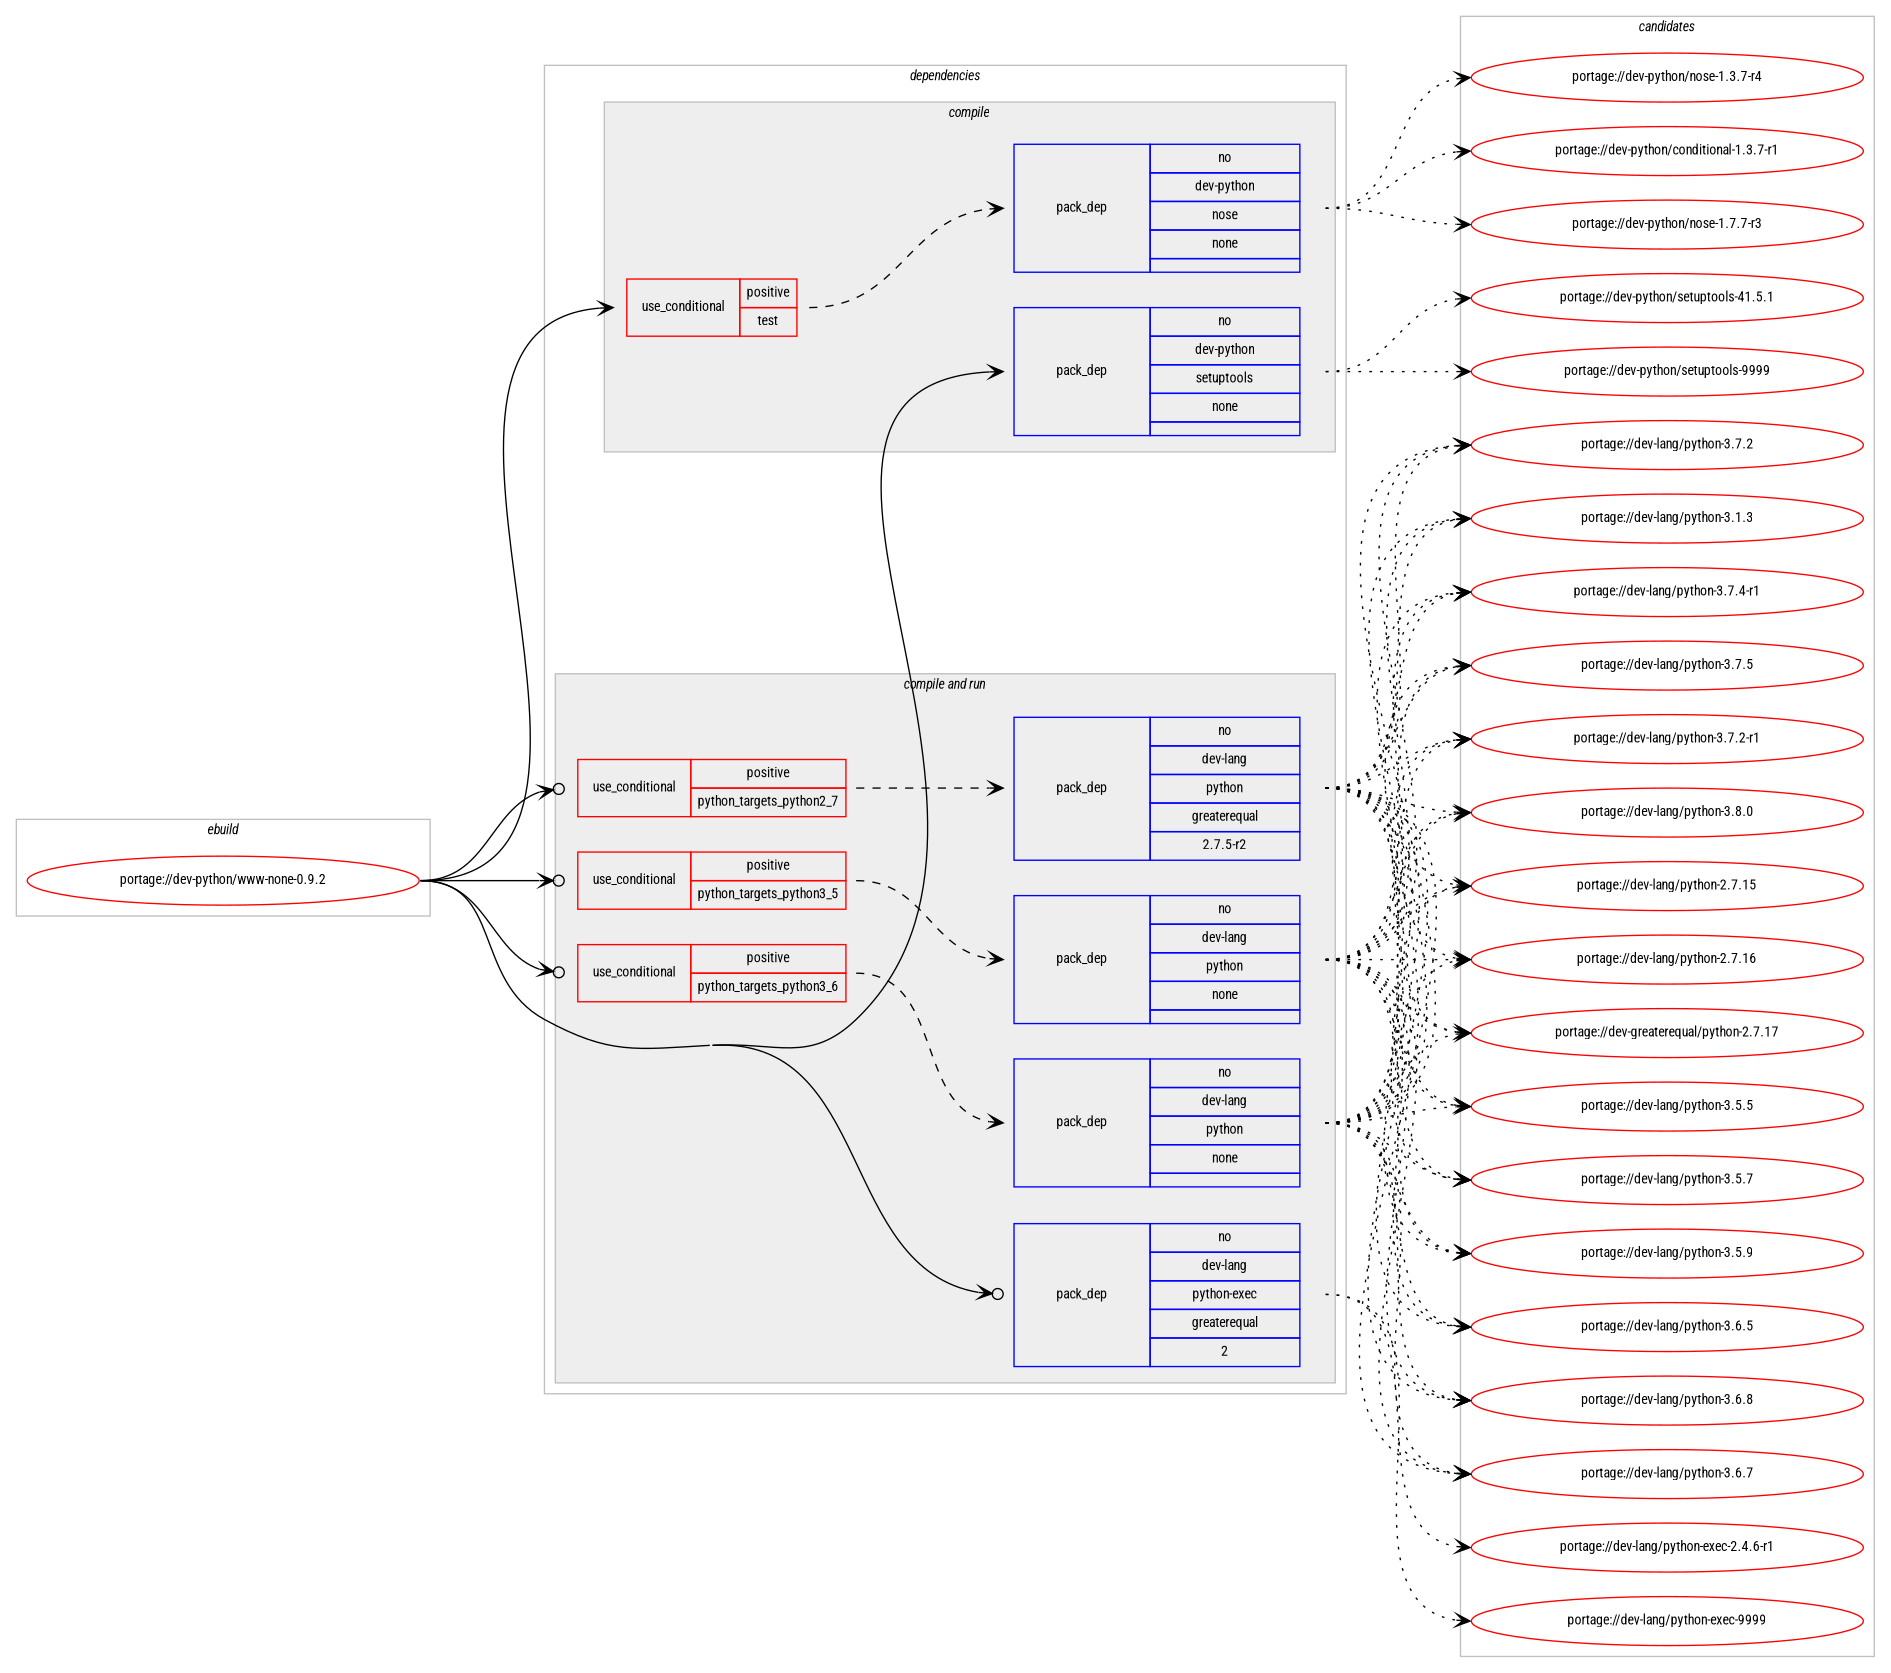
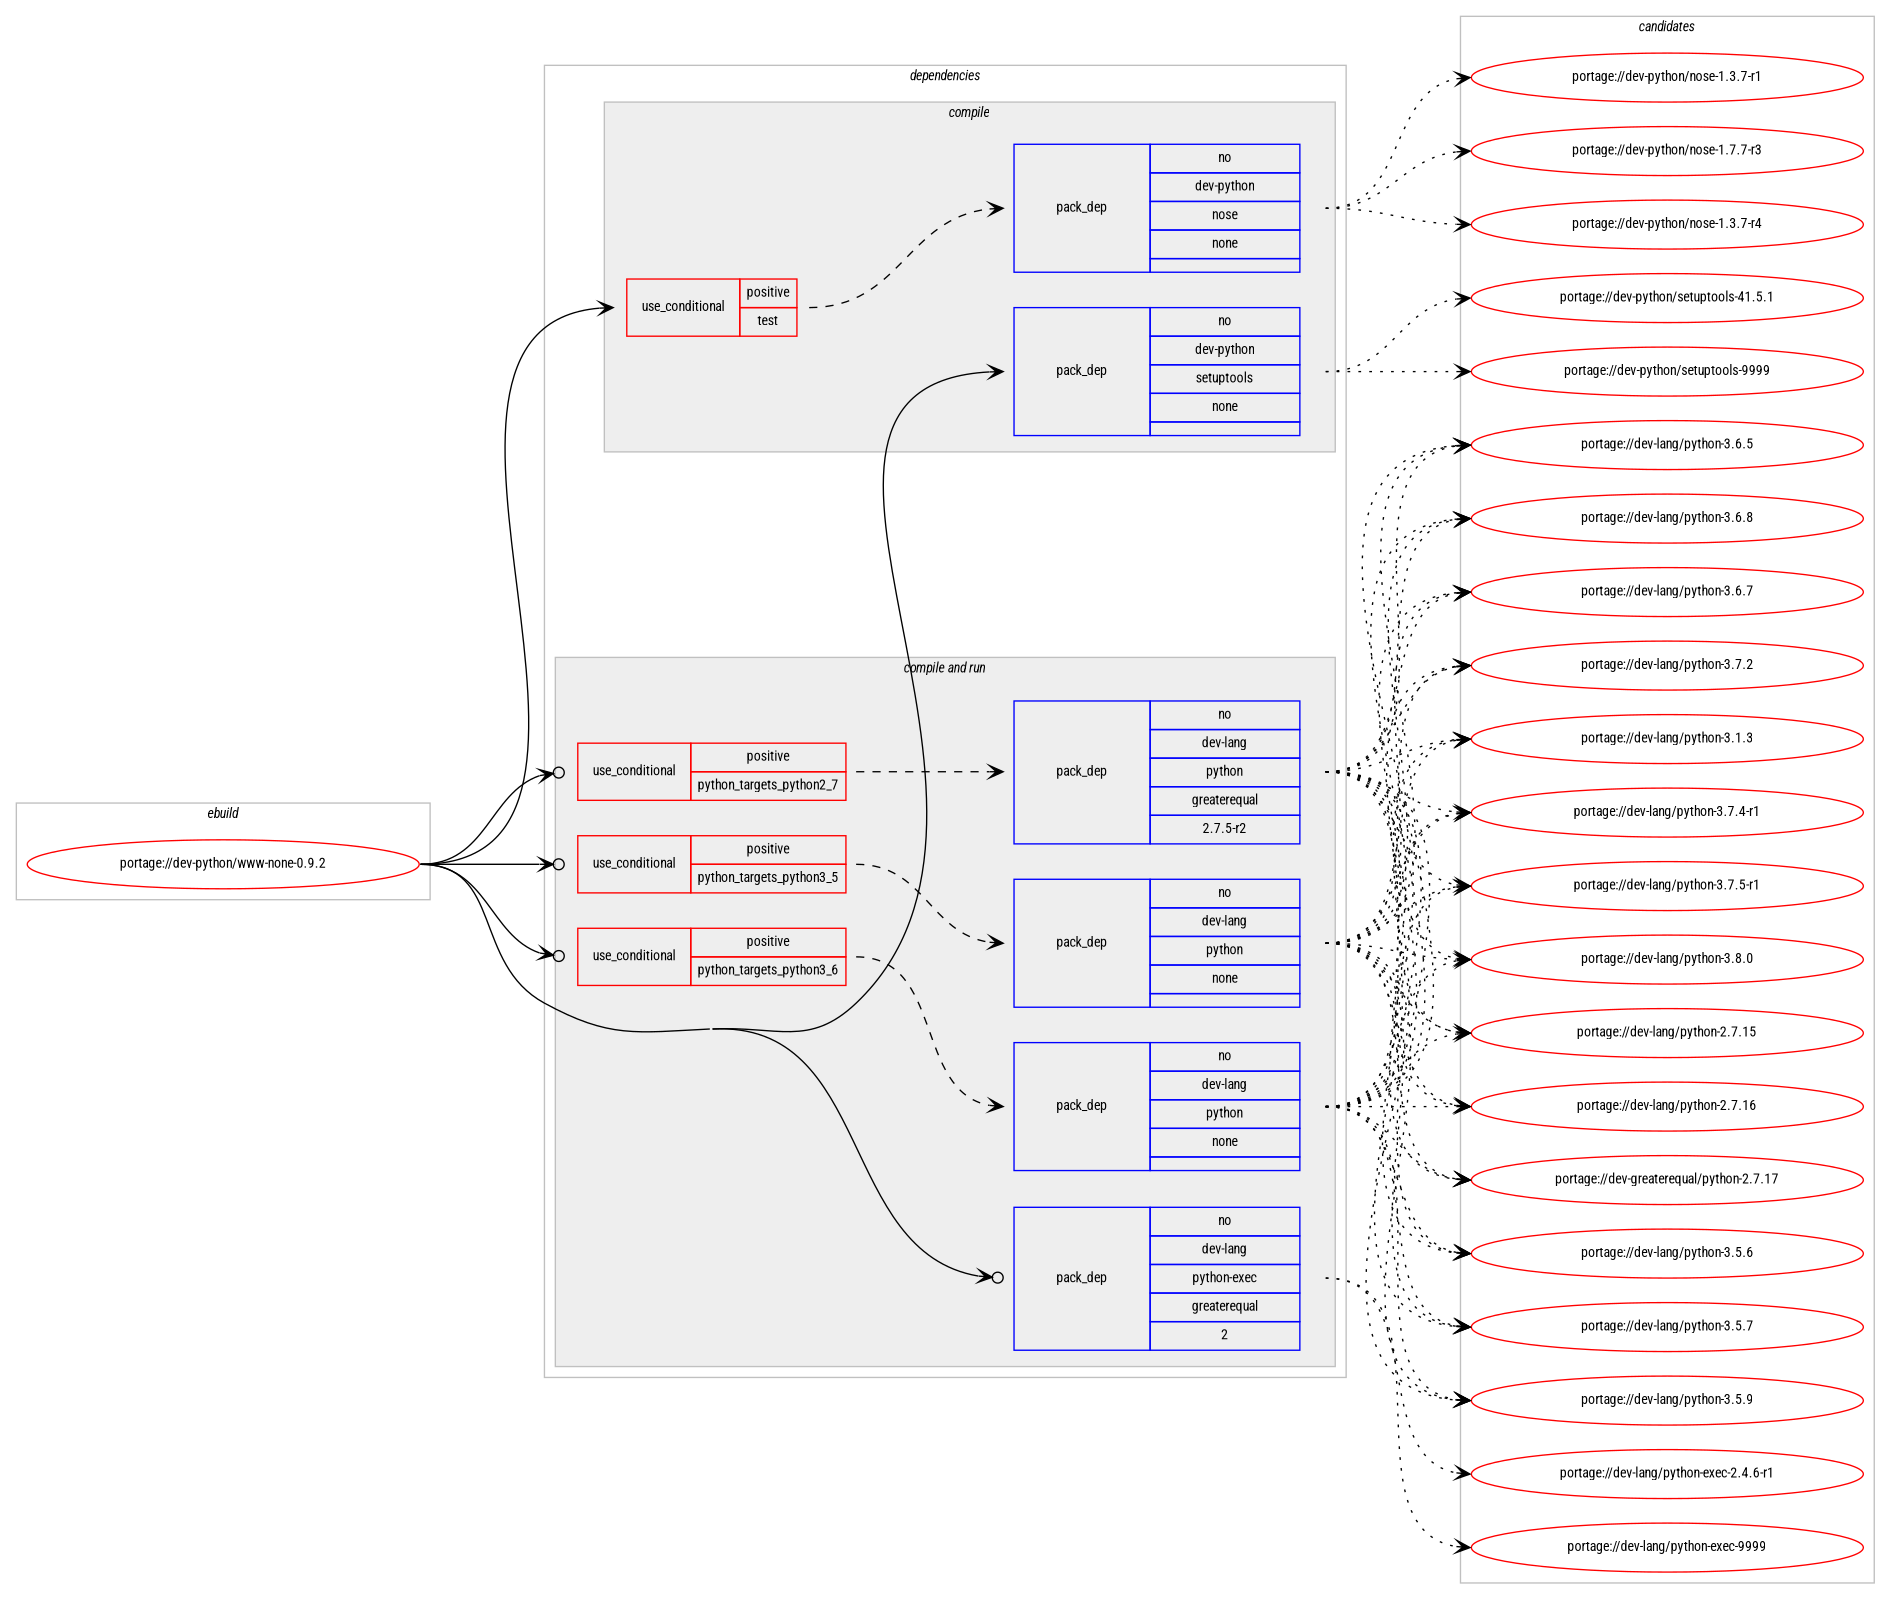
  digraph {
    compound=true
    concentrate=true
    fontname="Roboto Condensed"
    fontsize=10
    newrank=true
    rankdir=LR
    ranksep=1.5
    node [color=red fontname="Roboto Condensed" fontsize=10]
    edge [arrowhead=vee fontname="Roboto Condensed" headport=w style=dotted tailport=e weight=100]
    n1 [label="portage://dev-python/www-none-0.9.2" width=4]
    n2 [color=blue label=<<TABLE BORDER="0" CELLBORDER="1" CELLSPACING="0" CELLPADDING="4" WIDTH="220"><TR><TD ROWSPAN="6" CELLPADDING="30">pack_dep</TD></TR><TR><TD WIDTH="110">no</TD></TR><TR><TD>dev-python</TD></TR><TR><TD>nose</TD></TR><TR><TD>none</TD></TR><TR><TD></TD></TR></TABLE>> shape=none]
    n3 [label=<<TABLE BORDER="0" CELLBORDER="1" CELLSPACING="0" CELLPADDING="4"><TR><TD ROWSPAN="3" CELLPADDING="10">use_conditional</TD></TR><TR><TD>positive</TD></TR><TR><TD>test</TD></TR></TABLE>> shape=none]
    n4 [color=blue label=<<TABLE BORDER="0" CELLBORDER="1" CELLSPACING="0" CELLPADDING="4" WIDTH="220"><TR><TD ROWSPAN="6" CELLPADDING="30">pack_dep</TD></TR><TR><TD WIDTH="110">no</TD></TR><TR><TD>dev-python</TD></TR><TR><TD>setuptools</TD></TR><TR><TD>none</TD></TR><TR><TD></TD></TR></TABLE>> shape=none]
    n5 [color=blue label=<<TABLE BORDER="0" CELLBORDER="1" CELLSPACING="0" CELLPADDING="4" WIDTH="220"><TR><TD ROWSPAN="6" CELLPADDING="30">pack_dep</TD></TR><TR><TD WIDTH="110">no</TD></TR><TR><TD>dev-lang</TD></TR><TR><TD>python</TD></TR><TR><TD>greaterequal</TD></TR><TR><TD>2.7.5-r2</TD></TR></TABLE>> shape=none]
    n6 [label=<<TABLE BORDER="0" CELLBORDER="1" CELLSPACING="0" CELLPADDING="4"><TR><TD ROWSPAN="3" CELLPADDING="10">use_conditional</TD></TR><TR><TD>positive</TD></TR><TR><TD>python_targets_python2_7</TD></TR></TABLE>> shape=none]
    n7 [color=blue label=<<TABLE BORDER="0" CELLBORDER="1" CELLSPACING="0" CELLPADDING="4" WIDTH="220"><TR><TD ROWSPAN="6" CELLPADDING="30">pack_dep</TD></TR><TR><TD WIDTH="110">no</TD></TR><TR><TD>dev-lang</TD></TR><TR><TD>python</TD></TR><TR><TD>none</TD></TR><TR><TD></TD></TR></TABLE>> shape=none]
    n8 [label=<<TABLE BORDER="0" CELLBORDER="1" CELLSPACING="0" CELLPADDING="4"><TR><TD ROWSPAN="3" CELLPADDING="10">use_conditional</TD></TR><TR><TD>positive</TD></TR><TR><TD>python_targets_python3_5</TD></TR></TABLE>> shape=none]
    n9 [color=blue label=<<TABLE BORDER="0" CELLBORDER="1" CELLSPACING="0" CELLPADDING="4" WIDTH="220"><TR><TD ROWSPAN="6" CELLPADDING="30">pack_dep</TD></TR><TR><TD WIDTH="110">no</TD></TR><TR><TD>dev-lang</TD></TR><TR><TD>python</TD></TR><TR><TD>none</TD></TR><TR><TD></TD></TR></TABLE>> shape=none]
    n10 [label=<<TABLE BORDER="0" CELLBORDER="1" CELLSPACING="0" CELLPADDING="4"><TR><TD ROWSPAN="3" CELLPADDING="10">use_conditional</TD></TR><TR><TD>positive</TD></TR><TR><TD>python_targets_python3_6</TD></TR></TABLE>> shape=none]
    n11 [color=blue label=<<TABLE BORDER="0" CELLBORDER="1" CELLSPACING="0" CELLPADDING="4" WIDTH="220"><TR><TD ROWSPAN="6" CELLPADDING="30">pack_dep</TD></TR><TR><TD WIDTH="110">no</TD></TR><TR><TD>dev-lang</TD></TR><TR><TD>python-exec</TD></TR><TR><TD>greaterequal</TD></TR><TR><TD>2</TD></TR></TABLE>> shape=none]
-   n12 [label="portage://dev-python/conditional-1.3.7-r1" width=4]
+   n12 [label="portage://dev-python/nose-1.3.7-r1" width=4]
    n13 [label="portage://dev-python/nose-1.7.7-r3" width=4]
    n14 [label="portage://dev-python/nose-1.3.7-r4" width=4]
    n15 [label="portage://dev-python/setuptools-41.5.1" width=4]
    n16 [label="portage://dev-python/setuptools-9999" width=4]
    n17 [label="portage://dev-lang/python-2.7.15" width=4]
    n18 [label="portage://dev-lang/python-2.7.16" width=4]
    n19 [label="portage://dev-greaterequal/python-2.7.17" width=4]
-   n20 [label="portage://dev-lang/python-3.5.5" width=4]
+   n20 [label="portage://dev-lang/python-3.5.6" width=4]
    n21 [label="portage://dev-lang/python-3.5.7" width=4]
    n22 [label="portage://dev-lang/python-3.5.9" width=4]
    n23 [label="portage://dev-lang/python-3.6.5" width=4]
    n24 [label="portage://dev-lang/python-3.6.8" width=4]
    n25 [label="portage://dev-lang/python-3.6.7" width=4]
    n26 [label="portage://dev-lang/python-3.7.2" width=4]
    n27 [label="portage://dev-lang/python-3.1.3" width=4]
    n28 [label="portage://dev-lang/python-3.7.4-r1" width=4]
-   n29 [label="portage://dev-lang/python-3.7.5" width=4]
-   n30 [label="portage://dev-lang/python-3.7.2-r1" width=4]
+   n30 [label="portage://dev-lang/python-3.7.5-r1" width=4]
    n31 [label="portage://dev-lang/python-3.8.0" width=4]
    n32 [label="portage://dev-lang/python-exec-2.4.6-r1" width=4]
    n33 [label="portage://dev-lang/python-exec-9999" width=4]
    subgraph cluster_1 {
      color=gray
      label=<<i>ebuild</i>>
      rank=same
      n1
    }
    subgraph cluster_2 {
      color=gray
      label=<<i>dependencies</i>>
      subgraph cluster_3 {
        color=gray
        fillcolor="#eeeeee"
        label=<<i>compile</i>>
        style=filled
        subgraph sub_4 {
          color=gray
          fillcolor="#eeeeee"
          label=<<i>compile</i>>
          style=filled
          n3
          subgraph sub_5 {
            color=gray
            fillcolor="#eeeeee"
            label=<<i>compile</i>>
            style=filled
            n2
          }
        }
        subgraph sub_6 {
          color=gray
          fillcolor="#eeeeee"
          label=<<i>compile</i>>
          style=filled
          n4
        }
      }
      subgraph cluster_7 {
        color=gray
        fillcolor="#eeeeee"
        label=<<i>compile and run</i>>
        style=filled
        subgraph sub_8 {
          color=gray
          fillcolor="#eeeeee"
          label=<<i>compile and run</i>>
          style=filled
          n6
          subgraph sub_9 {
            color=gray
            fillcolor="#eeeeee"
            label=<<i>compile and run</i>>
            style=filled
            n5
          }
        }
        subgraph sub_10 {
          color=gray
          fillcolor="#eeeeee"
          label=<<i>compile and run</i>>
          style=filled
          n8
          subgraph sub_11 {
            color=gray
            fillcolor="#eeeeee"
            label=<<i>compile and run</i>>
            style=filled
            n7
          }
        }
        subgraph sub_12 {
          color=gray
          fillcolor="#eeeeee"
          label=<<i>compile and run</i>>
          style=filled
          n10
          subgraph sub_13 {
            color=gray
            fillcolor="#eeeeee"
            label=<<i>compile and run</i>>
            style=filled
            n9
          }
        }
        subgraph sub_14 {
          color=gray
          fillcolor="#eeeeee"
          label=<<i>compile and run</i>>
          style=filled
          n11
        }
      }
      subgraph cluster_15 {
        color=gray
        fillcolor="#eeeeee"
        label=<<i>run</i>>
        style=filled
      }
    }
    subgraph cluster_16 {
      color=gray
      label=<<i>candidates</i>>
      rank=same
      subgraph sub_17 {
        color=black
        label=<<i>candidates</i>>
        nodesep=1
        rank=same
        n12
        n13
        n14
      }
      subgraph sub_18 {
        color=black
        label=<<i>candidates</i>>
        nodesep=1
        rank=same
        n15
        n16
      }
      subgraph sub_19 {
        color=black
        label=<<i>candidates</i>>
        nodesep=1
        rank=same
        n17
        n18
        n19
        n20
        n21
        n22
        n23
        n24
        n25
        n26
        n27
        n28
-       n29
        n30
        n31
      }
      subgraph sub_20 {
        color=black
        label=<<i>candidates</i>>
        nodesep=1
        rank=same
        n17
        n18
        n19
        n20
        n21
        n22
        n23
        n24
        n25
        n26
        n27
        n28
-       n29
        n30
        n31
      }
      subgraph sub_21 {
        color=black
        label=<<i>candidates</i>>
        nodesep=1
        rank=same
        n17
        n18
        n19
        n20
        n21
        n22
        n23
        n24
        n25
        n26
        n27
        n28
-       n29
        n30
        n31
      }
      subgraph sub_22 {
        color=black
        label=<<i>candidates</i>>
        nodesep=1
        rank=same
        n32
        n33
      }
    }
    n1 -> n3 [style=solid weight=20]
    n1 -> n4 [style=solid weight=20]
    n1 -> n6 [arrowhead=odotvee style=solid weight=20]
    n1 -> n8 [arrowhead=odotvee style=solid weight=20]
    n1 -> n10 [arrowhead=odotvee style=solid weight=20]
    n1 -> n11 [arrowhead=odotvee style=solid weight=20]
    n2 -> n12
    n2 -> n13
    n2 -> n14
    n3 -> n2 [style=dashed weight=20]
    n4 -> n15
    n4 -> n16
    n5 -> n17
    n5 -> n18
    n5 -> n19
    n5 -> n20
    n5 -> n21
    n5 -> n22
    n5 -> n23
    n5 -> n24
    n5 -> n25
    n5 -> n26
    n5 -> n27
    n5 -> n28
-   n5 -> n29
    n5 -> n30
    n5 -> n31
    n6 -> n5 [style=dashed weight=20]
    n7 -> n17
    n7 -> n18
    n7 -> n19
    n7 -> n20
    n7 -> n21
    n7 -> n22
    n7 -> n23
    n7 -> n24
    n7 -> n25
    n7 -> n26
    n7 -> n27
    n7 -> n28
-   n7 -> n29
    n7 -> n30
    n7 -> n31
    n8 -> n7 [style=dashed weight=20]
    n9 -> n17
    n9 -> n18
    n9 -> n19
    n9 -> n20
    n9 -> n21
    n9 -> n22
    n9 -> n23
    n9 -> n24
    n9 -> n25
    n9 -> n26
    n9 -> n27
    n9 -> n28
-   n9 -> n29
    n9 -> n30
    n9 -> n31
    n10 -> n9 [style=dashed weight=20]
    n11 -> n32
    n11 -> n33
  }
